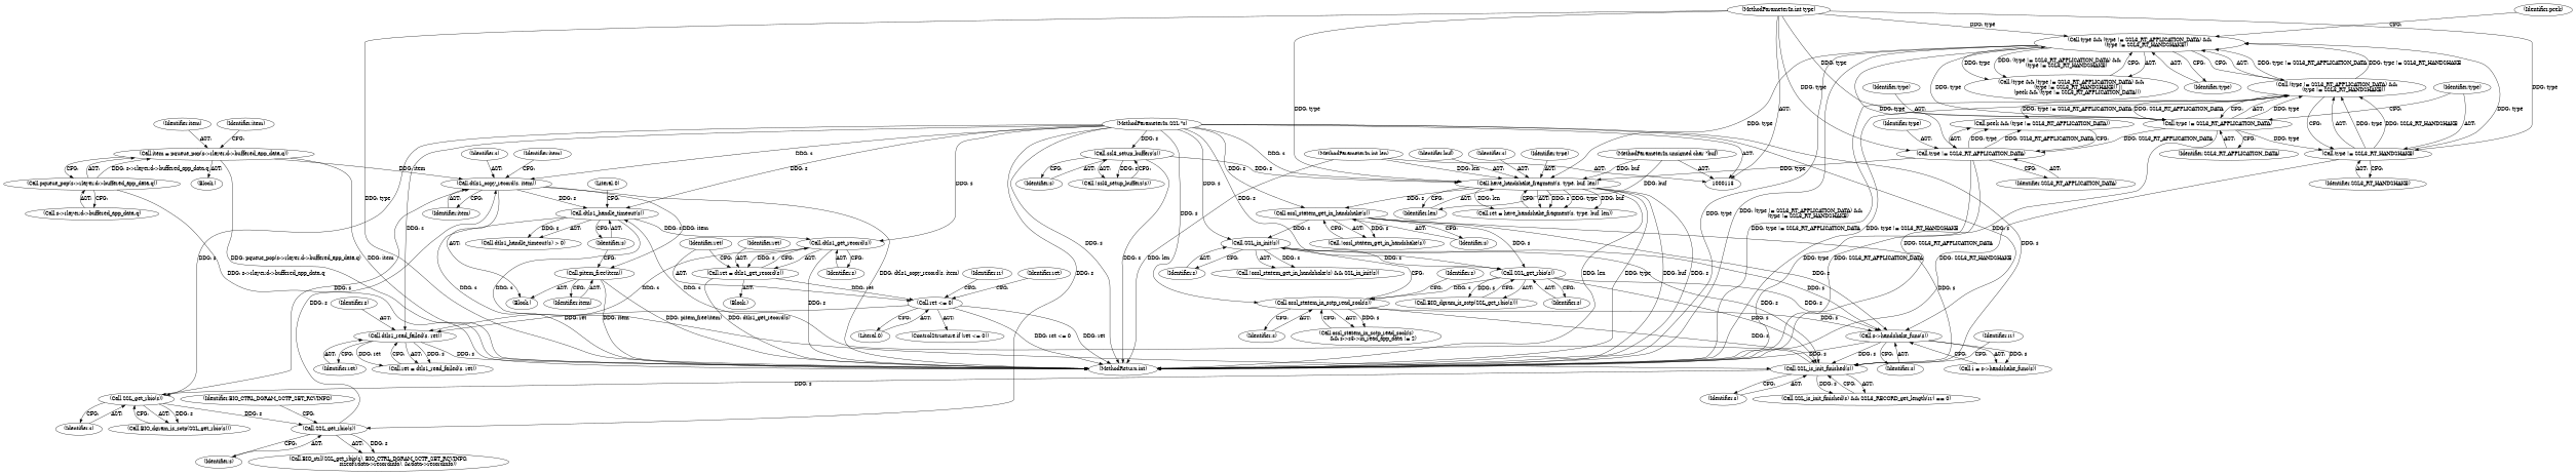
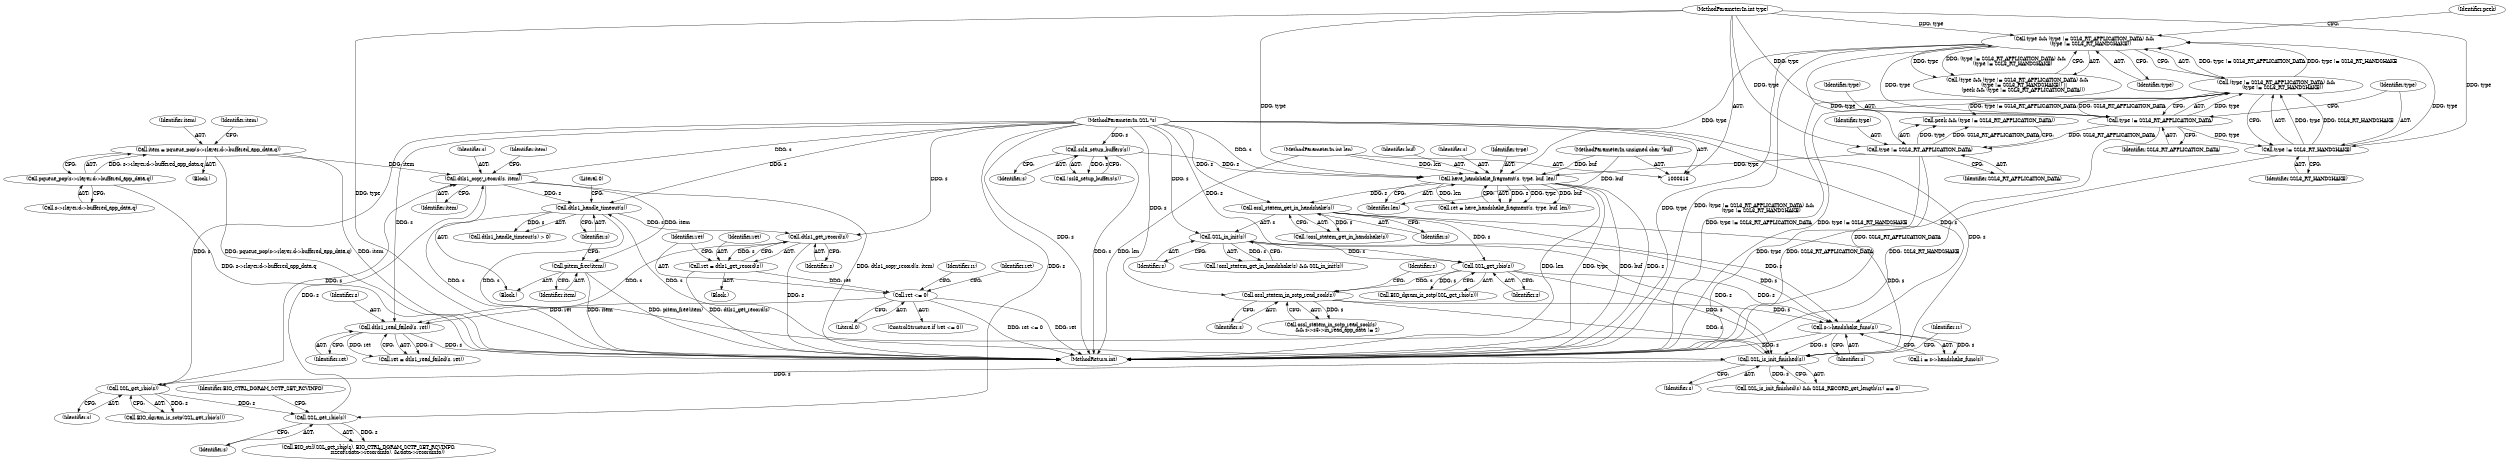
  digraph {
    n1 [label="(Call,pitem_free(item))"]
    n2 [label="(Identifier,item)"]
    n3 [label="(MethodReturn,int)"]
    n4 [label="(Block,)"]
    n5 [label="(Call,dtls1_copy_record(s, item))"]
    n6 [label="(Call,dtls1_handle_timeout(s))"]
    n7 [label="(Identifier,item)"]
    n8 [label="(Call,SSL_is_init_finished(s))"]
    n9 [label="(Call,dtls1_get_record(s))"]
    n10 [label="(Identifier,s)"]
    n11 [label="(Call,dtls1_handle_timeout(s) > 0)"]
    n12 [label="(Call,SSL_get_rbio(s))"]
    n13 [label="(Call,SSL_get_rbio(s))"]
    n14 [label="(Identifier,s)"]
    n15 [label="(Call,BIO_dgram_is_sctp(SSL_get_rbio(s)))"]
    n16 [label="(Identifier,s)"]
    n17 [label="(Call,BIO_ctrl(SSL_get_rbio(s), BIO_CTRL_DGRAM_SCTP_SET_RCVINFO,\n                         sizeof(rdata->recordinfo), &rdata->recordinfo))"]
    n18 [label="(Call,SSL_is_init_finished(s) && SSL3_RECORD_get_length(rr) == 0)"]
    n19 [label="(Identifier,s)"]
    n20 [label="(Call,SSL_in_init(s))"]
    n21 [label="(Call,SSL_get_rbio(s))"]
    n22 [label="(Call,s->handshake_func(s))"]
    n23 [label="(Call,!ossl_statem_get_in_handshake(s) && SSL_in_init(s))"]
    n24 [label="(Identifier,s)"]
    n25 [label="(Call,ossl_statem_in_sctp_read_sock(s))"]
    n26 [label="(Call,BIO_dgram_is_sctp(SSL_get_rbio(s)))"]
    n27 [label="(Identifier,s)"]
    n28 [label="(Call,i = s->handshake_func(s))"]
    n29 [label="(Identifier,s)"]
    n30 [label="(Call,ossl_statem_get_in_handshake(s))"]
    n31 [label="(Call,!ossl_statem_get_in_handshake(s))"]
    n32 [label="(Identifier,s)"]
    n33 [label="(Call,have_handshake_fragment(s, type, buf, len))"]
    n34 [label="(Identifier,len)"]
    n35 [label="(Call,ret = have_handshake_fragment(s, type, buf, len))"]
    n36 [label="(Call,ssl3_setup_buffers(s))"]
    n37 [label="(Identifier,s)"]
    n38 [label="(Call,!ssl3_setup_buffers(s))"]
    n39 [label="(MethodParameterIn,SSL *s)"]
    n40 [label="(Call,dtls1_read_failed(s, ret))"]
-   1000113
+   1000113 [label=1000313]
    n42 [label="(Call,ossl_statem_in_sctp_read_sock(s)\n         && s->s3->in_read_app_data != 2)"]
    n43 [label="(Identifier,s)"]
    n44 [label="(Identifier,ret)"]
    n45 [label="(Call,ret = dtls1_read_failed(s, ret))"]
    n46 [label="(Call,ret = dtls1_get_record(s))"]
    n47 [label="(Identifier,s)"]
    n48 [label="(Call,type && (type != SSL3_RT_APPLICATION_DATA) &&\n         (type != SSL3_RT_HANDSHAKE))"]
    n49 [label="(Call,(type != SSL3_RT_APPLICATION_DATA) &&\n         (type != SSL3_RT_HANDSHAKE))"]
    n50 [label="(Call,type != SSL3_RT_APPLICATION_DATA)"]
    n51 [label="(Call,(type && (type != SSL3_RT_APPLICATION_DATA) &&\n         (type != SSL3_RT_HANDSHAKE)) ||\n        (peek && (type != SSL3_RT_APPLICATION_DATA)))"]
    n52 [label="(Identifier,type)"]
    n53 [label="(Call,type != SSL3_RT_HANDSHAKE)"]
    n54 [label="(Call,type != SSL3_RT_APPLICATION_DATA)"]
    n55 [label="(Call,peek && (type != SSL3_RT_APPLICATION_DATA))"]
    n56 [label="(Identifier,SSL3_RT_APPLICATION_DATA)"]
    n57 [label="(Identifier,SSL3_RT_HANDSHAKE)"]
    n58 [label="(Identifier,SSL3_RT_APPLICATION_DATA)"]
    n59 [label="(MethodParameterIn,int type)"]
    n60 [label="(MethodParameterIn,unsigned char *buf)"]
    n61 [label="(MethodParameterIn,int len)"]
    n62 [label="(Call,ret <= 0)"]
    n63 [label="(Block,)"]
    n64 [label="(ControlStructure,if (ret <= 0))"]
    n65 [label="(Literal,0)"]
    n66 [label="(Call,item = pqueue_pop(s->rlayer.d->buffered_app_data.q))"]
    n67 [label="(Call,pqueue_pop(s->rlayer.d->buffered_app_data.q))"]
    n68 [label="(Block,)"]
    n69 [label="(Call,s->rlayer.d->buffered_app_data.q)"]
    n70 [label="(Identifier,rr)"]
    n71 [label="(Identifier,type)"]
    n72 [label="(Identifier,ret)"]
    n73 [label="(Identifier,item)"]
    n74 [label="(Identifier,type)"]
    n75 [label="(Identifier,rr)"]
    n76 [label="(Identifier,s)"]
    n77 [label="(Identifier,buf)"]
    n78 [label="(Identifier,item)"]
    n79 [label="(Identifier,s)"]
    n80 [label="(Identifier,s)"]
    n81 [label="(Identifier,s)"]
    n82 [label="(Identifier,ret)"]
    n83 [label="(Identifier,item)"]
    n84 [label="(Identifier,peek)"]
    n85 [label="(Identifier,BIO_CTRL_DGRAM_SCTP_SET_RCVINFO)"]
    n86 [label="(Identifier,type)"]
    n87 [label="(Identifier,ret)"]
    n88 [label="(Literal,0)"]
    n89 [label="(Identifier,type)"]
    n1 -> n2 [label="CFG: "]
    n1 -> n3 [label="DDG: item"]
    n1 -> n3 [label="DDG: pitem_free(item)"]
    n1 -> n4 [label="AST: "]
    n2 -> n1 [label="AST: "]
    n5 -> n1 [label="DDG: item"]
    n5 -> n3 [label="DDG: dtls1_copy_record(s, item)"]
    n5 -> n4 [label="AST: "]
    n5 -> n6 [label="DDG: s"]
    n5 -> n7 [label="CFG: "]
    n6 -> n3 [label="DDG: s"]
    n6 -> n8 [label="DDG: s"]
    n6 -> n9 [label="DDG: s"]
    n6 -> n10 [label="CFG: "]
    n6 -> n11 [label="AST: "]
    n6 -> n11 [label="DDG: s"]
    n7 -> n5 [label="AST: "]
    n8 -> n6 [label="DDG: s"]
    n8 -> n12 [label="DDG: s"]
    n8 -> n18 [label="AST: "]
    n8 -> n18 [label="DDG: s"]
    n8 -> n19 [label="CFG: "]
    n9 -> n3 [label="DDG: s"]
    n9 -> n40 [label="DDG: s"]
    n9 -> n46 [label="AST: "]
    n9 -> n46 [label="DDG: s"]
    n9 -> n47 [label="CFG: "]
    n10 -> n1 [label="CFG: "]
    n10 -> n6 [label="AST: "]
    n12 -> n5 [label="DDG: s"]
    n12 -> n13 [label="DDG: s"]
    n12 -> n14 [label="CFG: "]
    n12 -> n15 [label="AST: "]
    n12 -> n15 [label="DDG: s"]
    n13 -> n5 [label="DDG: s"]
    n13 -> n16 [label="CFG: "]
    n13 -> n17 [label="AST: "]
    n13 -> n17 [label="DDG: s"]
    n14 -> n12 [label="AST: "]
    n15 -> n12 [label="CFG: "]
    n16 -> n13 [label="AST: "]
    n18 -> n8 [label="CFG: "]
    n19 -> n8 [label="AST: "]
    n20 -> n8 [label="DDG: s"]
    n20 -> n21 [label="DDG: s"]
    n20 -> n22 [label="DDG: s"]
    n20 -> n23 [label="AST: "]
    n20 -> n23 [label="DDG: s"]
    n20 -> n24 [label="CFG: "]
    n21 -> n8 [label="DDG: s"]
    n21 -> n22 [label="DDG: s"]
    n21 -> n25 [label="DDG: s"]
    n21 -> n26 [label="AST: "]
    n21 -> n26 [label="DDG: s"]
    n21 -> n27 [label="CFG: "]
    n22 -> n3 [label="DDG: s"]
    n22 -> n8 [label="DDG: s"]
    n22 -> n28 [label="AST: "]
    n22 -> n28 [label="DDG: s"]
    n22 -> n29 [label="CFG: "]
-   n25 -> n20 [label="CFG: "]
+   n23 -> n20 [label="CFG: "]
    n24 -> n20 [label="AST: "]
    n25 -> n8 [label="DDG: s"]
    n25 -> n22 [label="DDG: s"]
    n25 -> n42 [label="AST: "]
    n25 -> n42 [label="DDG: s"]
    n25 -> n43 [label="CFG: "]
    n26 -> n21 [label="CFG: "]
    n27 -> n21 [label="AST: "]
    n28 -> n22 [label="CFG: "]
    n29 -> n22 [label="AST: "]
    n30 -> n8 [label="DDG: s"]
-   n30 -> n20 [label="DDG: s"]
+   n30 -> n20 [label="AST: s"]
    n30 -> n21 [label="DDG: s"]
    n30 -> n22 [label="DDG: s"]
    n30 -> n31 [label="AST: "]
    n30 -> n31 [label="DDG: s"]
    n30 -> n32 [label="CFG: "]
    n31 -> n30 [label="CFG: "]
    n32 -> n30 [label="AST: "]
    n33 -> n3 [label="DDG: len"]
    n33 -> n3 [label="DDG: type"]
    n33 -> n3 [label="DDG: buf"]
    n33 -> n3 [label="DDG: s"]
    n33 -> n30 [label="DDG: s"]
    n33 -> n34 [label="CFG: "]
    n33 -> n35 [label="AST: "]
    n33 -> n35 [label="DDG: s"]
    n33 -> n35 [label="DDG: type"]
    n33 -> n35 [label="DDG: buf"]
    n33 -> n35 [label="DDG: len"]
    n34 -> n33 [label="AST: "]
    n35 -> n33 [label="CFG: "]
    n36 -> n3 [label="DDG: s"]
    n36 -> n33 [label="DDG: s"]
    n36 -> n37 [label="CFG: "]
    n36 -> n38 [label="AST: "]
    n36 -> n38 [label="DDG: s"]
    n37 -> n36 [label="AST: "]
    n38 -> n36 [label="CFG: "]
    n39 -> n3 [label="DDG: s"]
    n39 -> n5 [label="DDG: s"]
    n39 -> n6 [label="DDG: s"]
    n39 -> n8 [label="DDG: s"]
    n39 -> n9 [label="DDG: s"]
    n39 -> n12 [label="DDG: s"]
    n39 -> n13 [label="DDG: s"]
    n39 -> n20 [label="DDG: s"]
    n39 -> n21 [label="DDG: s"]
    n39 -> n22 [label="DDG: s"]
    n39 -> n25 [label="DDG: s"]
    n39 -> n30 [label="DDG: s"]
    n39 -> n33 [label="DDG: s"]
    n39 -> n36 [label="DDG: s"]
    n39 -> n40 [label="DDG: s"]
    n39 -> 1000113 [label="AST: "]
    n40 -> n3 [label="DDG: s"]
    n40 -> n44 [label="CFG: "]
    n40 -> n45 [label="AST: "]
    n40 -> n45 [label="DDG: s"]
    n40 -> n45 [label="DDG: ret"]
    n42 -> n25 [label="CFG: "]
    n43 -> n25 [label="AST: "]
    n44 -> n40 [label="AST: "]
    n45 -> n40 [label="CFG: "]
    n46 -> n3 [label="DDG: dtls1_get_record(s)"]
    n46 -> n9 [label="CFG: "]
    n46 -> n62 [label="DDG: ret"]
    n46 -> n63 [label="AST: "]
    n47 -> n9 [label="AST: "]
    n48 -> n3 [label="DDG: type"]
    n48 -> n3 [label="DDG: (type != SSL3_RT_APPLICATION_DATA) &&\n         (type != SSL3_RT_HANDSHAKE)"]
    n48 -> n33 [label="DDG: type"]
    n48 -> n49 [label="CFG: "]
    n48 -> n50 [label="DDG: type"]
    n48 -> n51 [label="AST: "]
    n48 -> n51 [label="DDG: type"]
    n48 -> n51 [label="DDG: (type != SSL3_RT_APPLICATION_DATA) &&\n         (type != SSL3_RT_HANDSHAKE)"]
    n48 -> n52 [label="CFG: "]
    n49 -> n3 [label="DDG: type != SSL3_RT_APPLICATION_DATA"]
    n49 -> n3 [label="DDG: type != SSL3_RT_HANDSHAKE"]
    n49 -> n48 [label="AST: "]
    n49 -> n48 [label="DDG: type != SSL3_RT_APPLICATION_DATA"]
    n49 -> n48 [label="DDG: type != SSL3_RT_HANDSHAKE"]
    n49 -> n53 [label="CFG: "]
    n49 -> n54 [label="CFG: "]
    n49 -> n55 [label="DDG: type != SSL3_RT_APPLICATION_DATA"]
    n50 -> n3 [label="DDG: SSL3_RT_APPLICATION_DATA"]
    n50 -> n3 [label="DDG: type"]
    n50 -> n33 [label="DDG: type"]
    n50 -> n55 [label="AST: "]
    n50 -> n55 [label="DDG: type"]
    n50 -> n55 [label="DDG: SSL3_RT_APPLICATION_DATA"]
    n50 -> n56 [label="CFG: "]
    n51 -> n48 [label="CFG: "]
    n52 -> n48 [label="AST: "]
    n53 -> n3 [label="DDG: SSL3_RT_HANDSHAKE"]
    n53 -> n48 [label="DDG: type"]
    n53 -> n49 [label="AST: "]
    n53 -> n49 [label="DDG: type"]
    n53 -> n49 [label="DDG: SSL3_RT_HANDSHAKE"]
    n53 -> n57 [label="CFG: "]
    n54 -> n3 [label="DDG: SSL3_RT_APPLICATION_DATA"]
    n54 -> n48 [label="DDG: type"]
    n54 -> n49 [label="AST: "]
    n54 -> n49 [label="DDG: type"]
    n54 -> n49 [label="DDG: SSL3_RT_APPLICATION_DATA"]
    n54 -> n50 [label="DDG: SSL3_RT_APPLICATION_DATA"]
    n54 -> n53 [label="DDG: type"]
    n54 -> n58 [label="CFG: "]
    n55 -> n50 [label="CFG: "]
    n56 -> n50 [label="AST: "]
    n57 -> n53 [label="AST: "]
    n58 -> n54 [label="AST: "]
    n59 -> n3 [label="DDG: type"]
    n59 -> n33 [label="DDG: type"]
    n59 -> 1000113 [label="AST: "]
    n59 -> n48 [label="DDG: type"]
    n59 -> n50 [label="DDG: type"]
    n59 -> n53 [label="DDG: type"]
    n59 -> n54 [label="DDG: type"]
    n60 -> n33 [label="DDG: buf"]
    n60 -> n34 [label="DDG: buf"]
    n60 -> 1000113 [label="AST: "]
    n61 -> n3 [label="DDG: len"]
    n61 -> n33 [label="DDG: len"]
    n61 -> 1000113 [label="AST: "]
    n62 -> n3 [label="DDG: ret <= 0"]
    n62 -> n3 [label="DDG: ret"]
    n62 -> n40 [label="DDG: ret"]
    n62 -> n64 [label="AST: "]
    n62 -> n65 [label="CFG: "]
    n65 -> n62 [label="AST: "]
    n66 -> n3 [label="DDG: pqueue_pop(s->rlayer.d->buffered_app_data.q)"]
    n66 -> n3 [label="DDG: item"]
    n66 -> n5 [label="DDG: item"]
    n66 -> n67 [label="CFG: "]
    n66 -> n68 [label="AST: "]
    n67 -> n3 [label="DDG: s->rlayer.d->buffered_app_data.q"]
    n67 -> n66 [label="AST: "]
    n67 -> n66 [label="DDG: s->rlayer.d->buffered_app_data.q"]
    n67 -> n69 [label="CFG: "]
    n69 -> n67 [label="AST: "]
    n70 -> n62 [label="CFG: "]
    n71 -> n33 [label="AST: "]
    n72 -> n46 [label="CFG: "]
    n72 -> n62 [label="AST: "]
    n73 -> n66 [label="CFG: "]
    n74 -> n54 [label="AST: "]
    n75 -> n8 [label="CFG: "]
    n76 -> n5 [label="AST: "]
    n77 -> n33 [label="AST: "]
    n78 -> n5 [label="CFG: "]
    n79 -> n25 [label="CFG: "]
    n80 -> n40 [label="AST: "]
    n81 -> n33 [label="AST: "]
    n82 -> n62 [label="CFG: "]
    n83 -> n66 [label="AST: "]
    n84 -> n48 [label="CFG: "]
    n85 -> n13 [label="CFG: "]
    n86 -> n50 [label="AST: "]
    n87 -> n46 [label="AST: "]
    n88 -> n6 [label="CFG: "]
    n89 -> n53 [label="AST: "]
    n89 -> n54 [label="CFG: "]
  }
